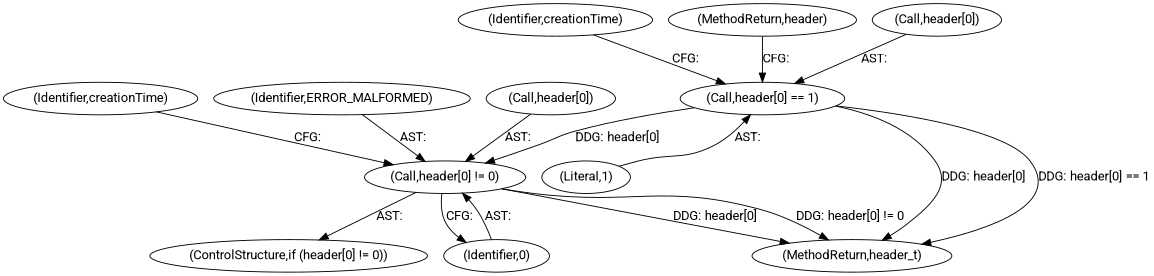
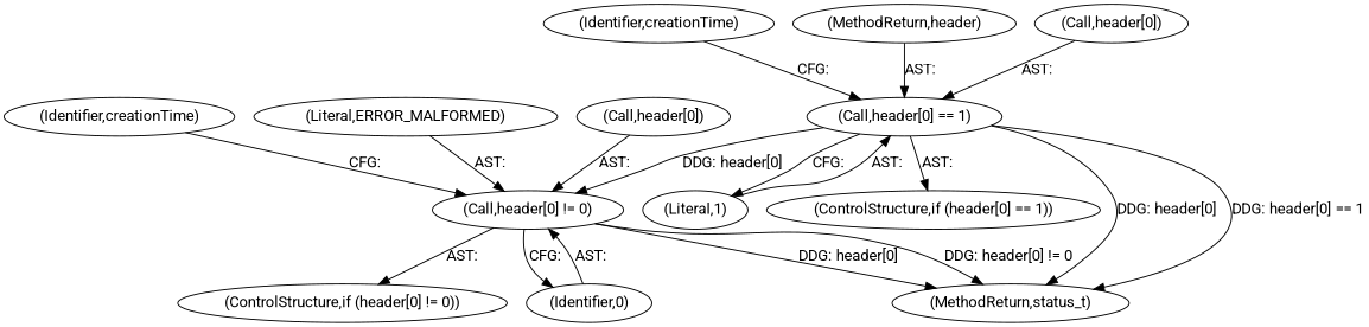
  digraph {
    fontname=Roboto
    node [fontname=Roboto]
    edge [fontname=Roboto]
    n1 [label="(Call,header[0] == 1)"]
    n2 [label="(Call,header[0] != 0)"]
-   n3 [label="(MethodReturn,header_t)"]
+   n3 [label="(MethodReturn,status_t)"]
    n4 [label="(Literal,1)"]
+   n5 [label="(ControlStructure,if (header[0] == 1))"]
    n6 [label="(ControlStructure,if (header[0] != 0))"]
    n7 [label="(Identifier,0)"]
    n8 [label="(Identifier,creationTime)"]
    n9 [label="(MethodReturn,header)"]
    n10 [label="(Identifier,creationTime)"]
    n11 [label="(Call,header[0])"]
-   n12 [label="(Identifier,ERROR_MALFORMED)"]
+   n12 [label="(Literal,ERROR_MALFORMED)"]
    n13 [label="(Call,header[0])"]
    n1 -> n2 [label="DDG: header[0]"]
    n1 -> n3 [label="DDG: header[0]"]
    n1 -> n3 [label="DDG: header[0] == 1"]
+   n1 -> n4 [label="CFG: "]
+   n1 -> n5 [label="AST: "]
    n2 -> n3 [label="DDG: header[0]"]
    n2 -> n3 [label="DDG: header[0] != 0"]
    n2 -> n6 [label="AST: "]
    n2 -> n7 [label="CFG: "]
    n4 -> n1 [label="AST: "]
    n7 -> n2 [label="AST: "]
    n8 -> n1 [label="CFG: "]
-   n9 -> n1 [label="CFG: "]
+   n9 -> n1 [label="AST: "]
    n10 -> n2 [label="CFG: "]
    n11 -> n1 [label="AST: "]
    n12 -> n2 [label="AST: "]
    n13 -> n2 [label="AST: "]
  }
